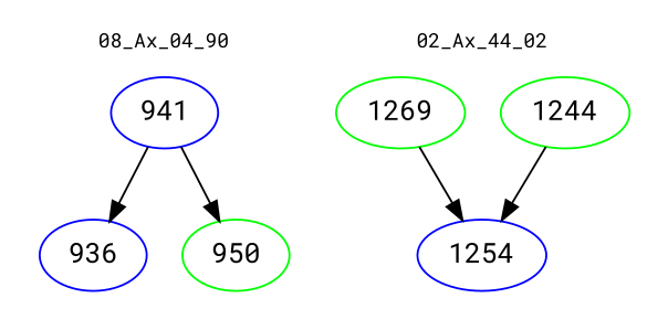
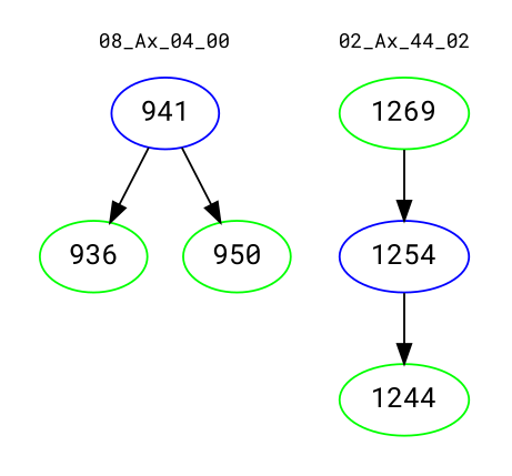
  digraph {
    fontname="Roboto Mono"
    node [color=green fontname="Roboto Mono"]
    edge [color=black fontname="Roboto Mono"]
    n1 [color=blue label=941]
-   n2 [color=blue label=936]
+   n2 [label=936]
    n3 [label=950]
    n4 [color=blue label=1254]
    n5 [label=1244]
    n6 [label=1269]
    subgraph cluster_1 {
      color=white
      fontsize=10
-     label="08_Ax_04_90"
+     label="08_Ax_04_00"
      n1
      n2
      n3
    }
    subgraph cluster_2 {
      color=white
      fontsize=10
      label="02_Ax_44_02"
      n4
      n5
      n6
    }
    n1 -> n2
    n1 -> n3
-   n5 -> n4
+   n4 -> n5
    n6 -> n4
  }
